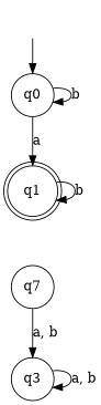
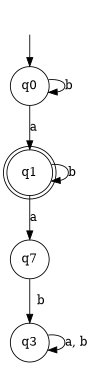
  digraph {
    node [shape=circle]
    q1 [shape=doublecircle]
    n2 [label=q7]
    q3
    _nil [style=invis shape=""]
    q0
    q1 -> q1 [label=b]
-   n2 -> q3 [label="a, b"]
+   q1 -> n2 [label=a]
+   n2 -> q3 [label=b]
    q3 -> q3 [label="a, b"]
    _nil -> q0
    q0 -> q1 [label=a]
    q0 -> q0 [label=b]
  }
